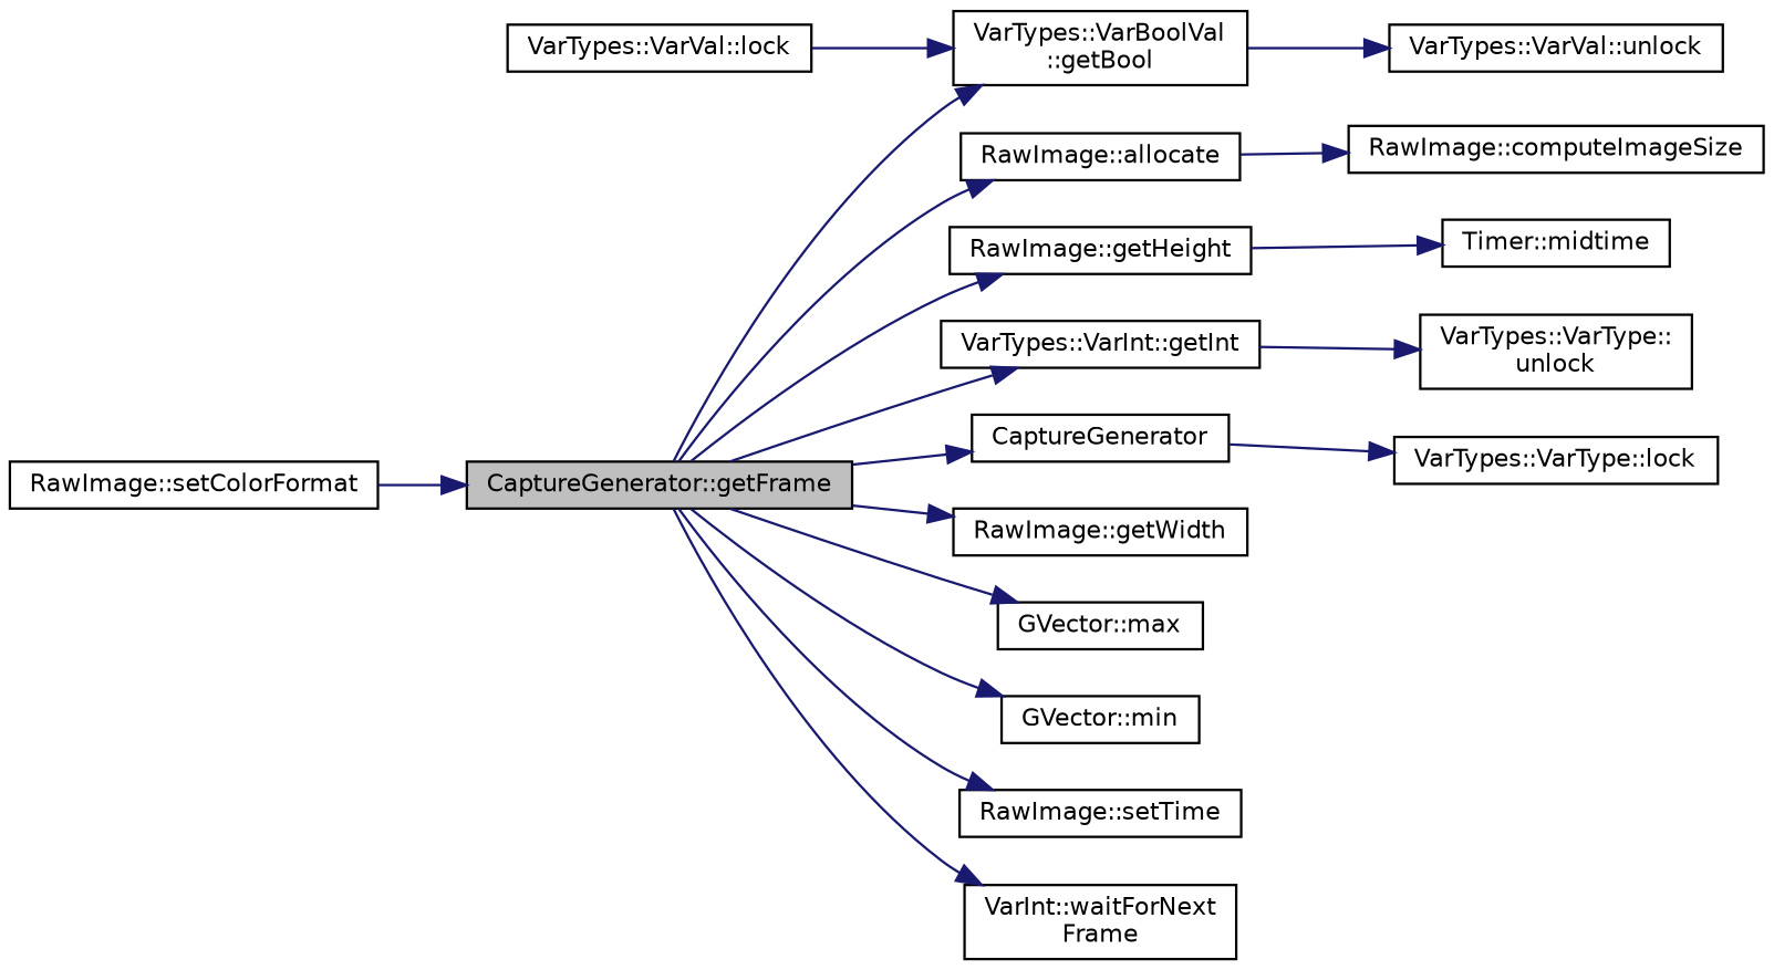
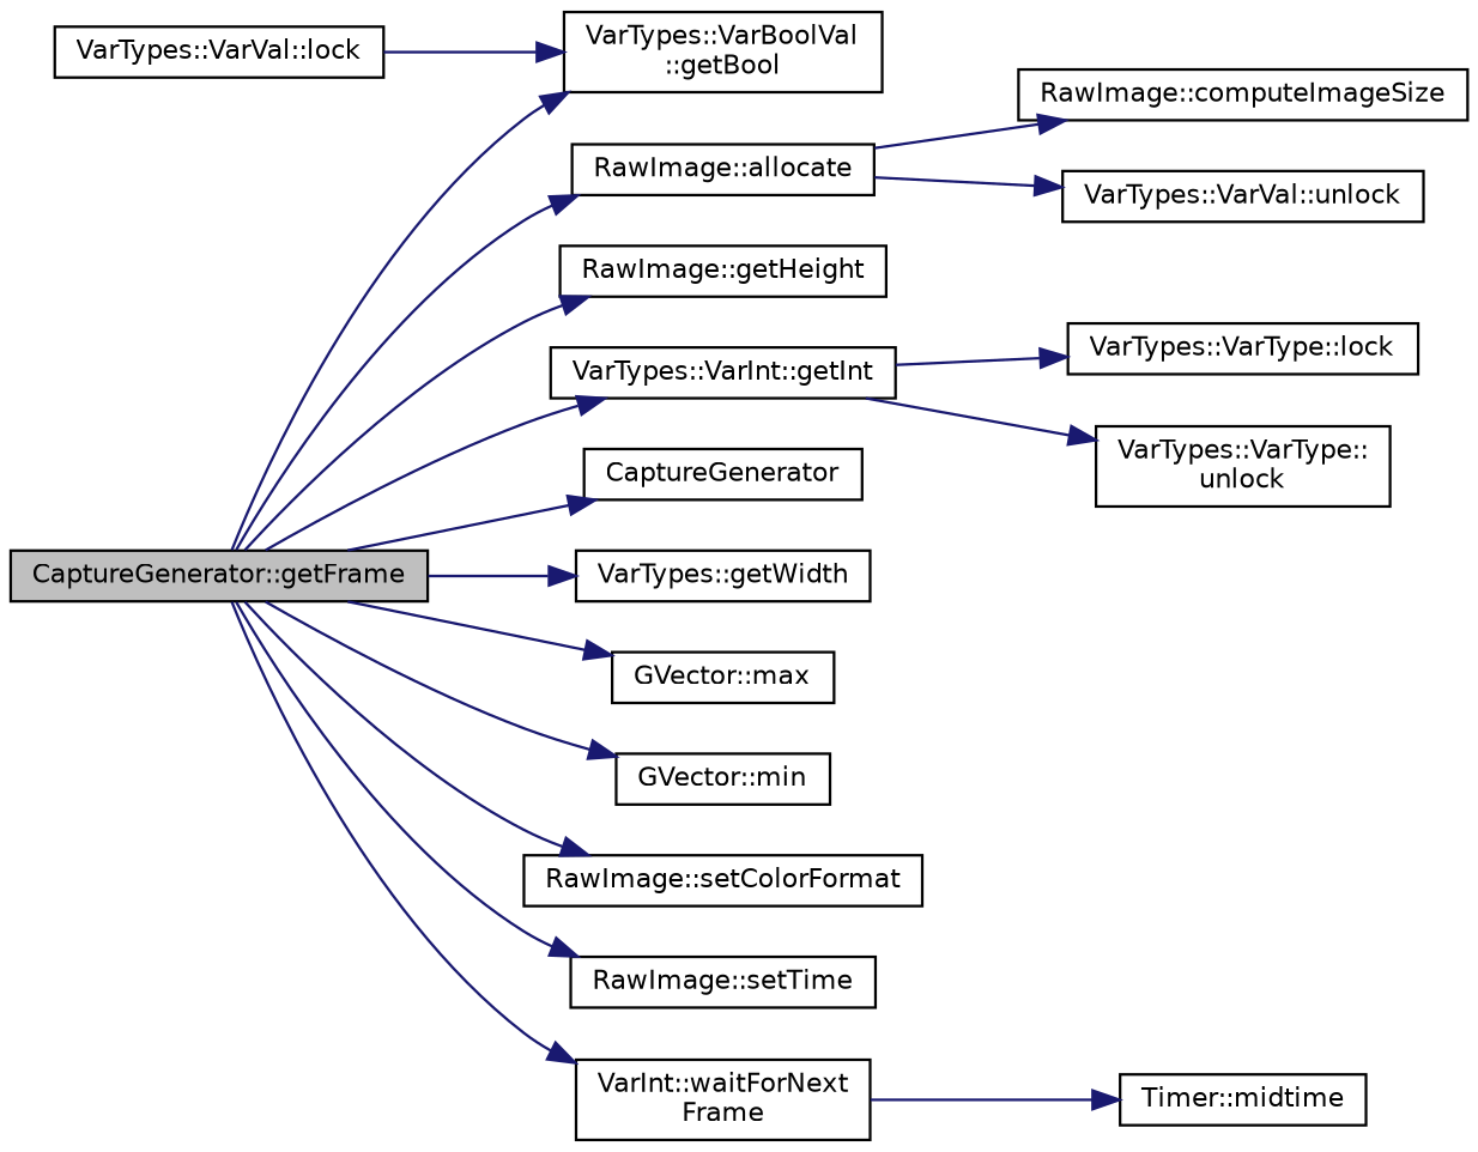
  digraph {
    rankdir=LR
    node [color=black fillcolor=white fontname=Helvetica fontsize=10 shape=record style=filled]
    edge [color=midnightblue fontname=Helvetica fontsize=10 labelfontname=Helvetica labelfontsize=10 style=solid]
    n1 [fillcolor=grey75 fontcolor=black height=0.2 label="CaptureGenerator::getFrame" width=0.4]
    n2 [height=0.2 label="RawImage::allocate" width=0.4]
    n3 [height=0.2 label="VarTypes::VarBoolVal\l::getBool" width=0.4]
    n4 [height=0.2 label="RawImage::getHeight" width=0.4]
    n5 [height=0.2 label="VarTypes::VarInt::getInt" width=0.4]
    n6 [height=0.2 label=CaptureGenerator width=0.4]
-   n7 [height=0.2 label="RawImage::getWidth" width=0.4]
+   n7 [height=0.2 label="VarTypes::getWidth" width=0.4]
    n8 [height=0.2 label="GVector::max" width=0.4]
    n9 [height=0.2 label="GVector::min" width=0.4]
    n10 [height=0.2 label="RawImage::setColorFormat" width=0.4]
    n11 [height=0.2 label="RawImage::setTime" width=0.4]
    n12 [height=0.2 label="VarInt::waitForNext\lFrame" width=0.4]
    n13 [height=0.2 label="RawImage::computeImageSize" width=0.4]
    n14 [height=0.2 label="VarTypes::VarVal::unlock" width=0.4]
    n15 [height=0.2 label="VarTypes::VarType::lock" width=0.4]
    n16 [height=0.2 label="VarTypes::VarType::\lunlock" width=0.4]
    n17 [height=0.2 label="Timer::midtime" width=0.4]
    n18 [height=0.2 label="VarTypes::VarVal::lock" width=0.4]
    n1 -> n2
    n1 -> n3
    n1 -> n4
    n1 -> n5
    n1 -> n6
    n1 -> n7
    n1 -> n8
    n1 -> n9
-   n10 -> n1
+   n1 -> n10
    n1 -> n11
    n1 -> n12
    n2 -> n13
-   n3 -> n14
-   n6 -> n15
+   n2 -> n14
+   n5 -> n15
    n5 -> n16
-   n4 -> n17
+   n12 -> n17
    n18 -> n3
  }
